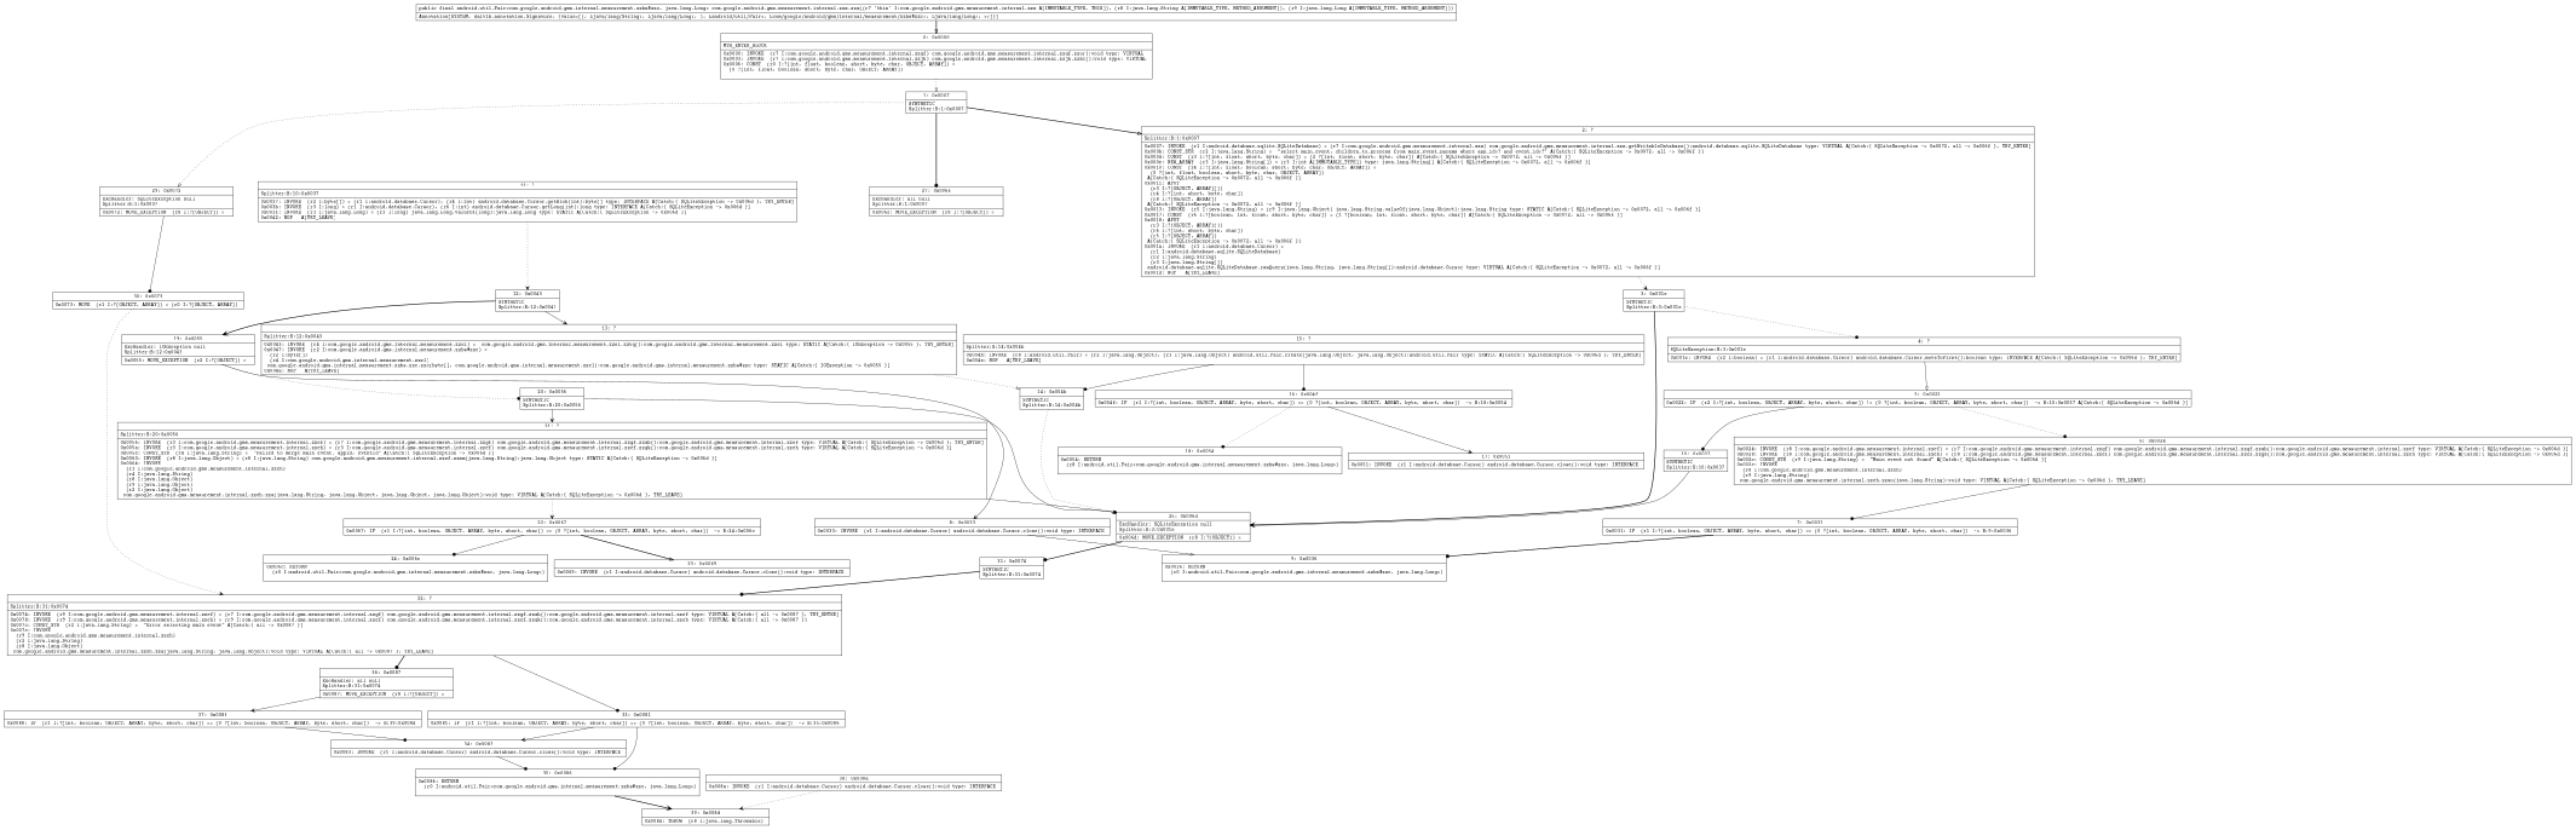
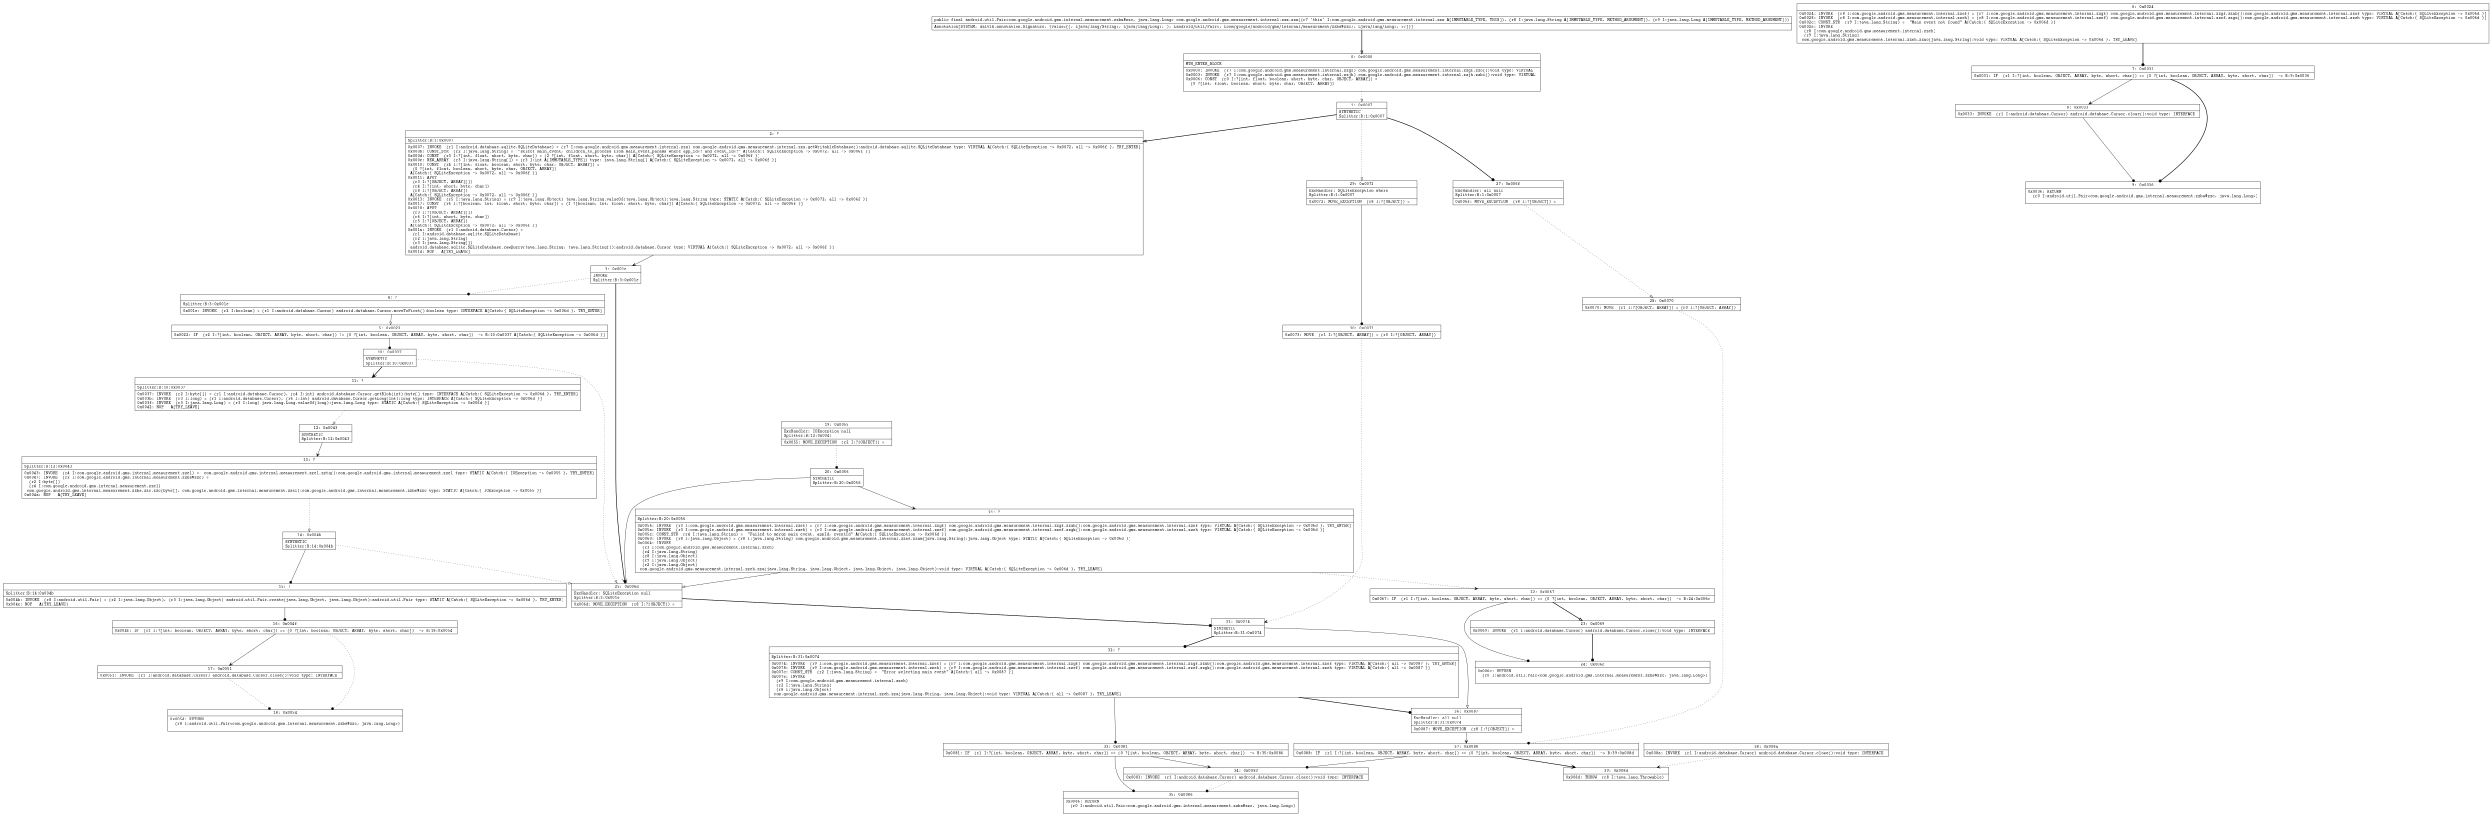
  digraph {
    fontname="Courier Prime"
    node [fontname="Courier Prime" shape=record]
    edge [arrowhead=dot fontname="Courier Prime" style=solid]
    n1 [label="{0\:\ 0x0000|MTH_ENTER_BLOCK\l|0x0000: INVOKE  (r7 I:com.google.android.gms.measurement.internal.zzgf) com.google.android.gms.measurement.internal.zzgf.zzo():void type: VIRTUAL \l0x0003: INVOKE  (r7 I:com.google.android.gms.measurement.internal.zzjh) com.google.android.gms.measurement.internal.zzjh.zzbi():void type: VIRTUAL \l0x0006: CONST  (r0 I:?[int, float, boolean, short, byte, char, OBJECT, ARRAY]) = \l  (0 ?[int, float, boolean, short, byte, char, OBJECT, ARRAY])\l \l}"]
    n2 [label="{1\:\ 0x0007|SYNTHETIC\lSplitter:B:1:0x0007\l}"]
    n3 [label="{2\:\ ?|Splitter:B:1:0x0007\l|0x0007: INVOKE  (r1 I:android.database.sqlite.SQLiteDatabase) = (r7 I:com.google.android.gms.measurement.internal.zzx) com.google.android.gms.measurement.internal.zzx.getWritableDatabase():android.database.sqlite.SQLiteDatabase type: VIRTUAL A[Catch:\{ SQLiteException \-\> 0x0072, all \-\> 0x006f \}, TRY_ENTER]\l0x000b: CONST_STR  (r2 I:java.lang.String) =  \"select main_event, children_to_process from main_event_params where app_id=? and event_id=?\" A[Catch:\{ SQLiteException \-\> 0x0072, all \-\> 0x006f \}]\l0x000d: CONST  (r3 I:?[int, float, short, byte, char]) = (2 ?[int, float, short, byte, char]) A[Catch:\{ SQLiteException \-\> 0x0072, all \-\> 0x006f \}]\l0x000e: NEW_ARRAY  (r3 I:java.lang.String[]) = (r3 I:int A[IMMUTABLE_TYPE]) type: java.lang.String[] A[Catch:\{ SQLiteException \-\> 0x0072, all \-\> 0x006f \}]\l0x0010: CONST  (r4 I:?[int, float, boolean, short, byte, char, OBJECT, ARRAY]) = \l  (0 ?[int, float, boolean, short, byte, char, OBJECT, ARRAY])\l A[Catch:\{ SQLiteException \-\> 0x0072, all \-\> 0x006f \}]\l0x0011: APUT  \l  (r3 I:?[OBJECT, ARRAY][])\l  (r4 I:?[int, short, byte, char])\l  (r8 I:?[OBJECT, ARRAY])\l A[Catch:\{ SQLiteException \-\> 0x0072, all \-\> 0x006f \}]\l0x0013: INVOKE  (r5 I:java.lang.String) = (r9 I:java.lang.Object) java.lang.String.valueOf(java.lang.Object):java.lang.String type: STATIC A[Catch:\{ SQLiteException \-\> 0x0072, all \-\> 0x006f \}]\l0x0017: CONST  (r6 I:?[boolean, int, float, short, byte, char]) = (1 ?[boolean, int, float, short, byte, char]) A[Catch:\{ SQLiteException \-\> 0x0072, all \-\> 0x006f \}]\l0x0018: APUT  \l  (r3 I:?[OBJECT, ARRAY][])\l  (r6 I:?[int, short, byte, char])\l  (r5 I:?[OBJECT, ARRAY])\l A[Catch:\{ SQLiteException \-\> 0x0072, all \-\> 0x006f \}]\l0x001a: INVOKE  (r1 I:android.database.Cursor) = \l  (r1 I:android.database.sqlite.SQLiteDatabase)\l  (r2 I:java.lang.String)\l  (r3 I:java.lang.String[])\l android.database.sqlite.SQLiteDatabase.rawQuery(java.lang.String, java.lang.String[]):android.database.Cursor type: VIRTUAL A[Catch:\{ SQLiteException \-\> 0x0072, all \-\> 0x006f \}]\l0x001d: NOP   A[TRY_LEAVE]\l}"]
    n4 [label="{27\:\ 0x006f|ExcHandler: all null\lSplitter:B:1:0x0007\l|0x006f: MOVE_EXCEPTION  (r8 I:?[OBJECT]) =  \l}"]
-   n5 [label="{29\:\ 0x0072|ExcHandler: SQLiteException null\lSplitter:B:1:0x0007\l|0x0072: MOVE_EXCEPTION  (r8 I:?[OBJECT]) =  \l}"]
-   n6 [label="{3\:\ 0x001e|SYNTHETIC\lSplitter:B:3:0x001e\l}"]
+   n5 [label="{29\:\ 0x0072|ExcHandler: SQLiteException where\lSplitter:B:1:0x0007\l|0x0072: MOVE_EXCEPTION  (r8 I:?[OBJECT]) =  \l}"]
+   n6 [label="{3\:\ 0x001e|INVOKE\lSplitter:B:3:0x001e\l}"]
+   n7 [label="{28\:\ 0x0070|0x0070: MOVE  (r1 I:?[OBJECT, ARRAY]) = (r0 I:?[OBJECT, ARRAY]) \l}"]
    n8 [label="{30\:\ 0x0073|0x0073: MOVE  (r1 I:?[OBJECT, ARRAY]) = (r0 I:?[OBJECT, ARRAY]) \l}"]
-   n9 [label="{4\:\ ?|SQLiteException:B:3:0x001e\l|0x001e: INVOKE  (r2 I:boolean) = (r1 I:android.database.Cursor) android.database.Cursor.moveToFirst():boolean type: INTERFACE A[Catch:\{ SQLiteException \-\> 0x006d \}, TRY_ENTER]\l}"]
+   n9 [label="{4\:\ ?|Splitter:B:3:0x001e\l|0x001e: INVOKE  (r2 I:boolean) = (r1 I:android.database.Cursor) android.database.Cursor.moveToFirst():boolean type: INTERFACE A[Catch:\{ SQLiteException \-\> 0x006d \}, TRY_ENTER]\l}"]
    n10 [label="{25\:\ 0x006d|ExcHandler: SQLiteException null\lSplitter:B:3:0x001e\l|0x006d: MOVE_EXCEPTION  (r8 I:?[OBJECT]) =  \l}"]
    n11 [label="{5\:\ 0x0022|0x0022: IF  (r2 I:?[int, boolean, OBJECT, ARRAY, byte, short, char]) != (0 ?[int, boolean, OBJECT, ARRAY, byte, short, char])  \-\> B:10:0x0037 A[Catch:\{ SQLiteException \-\> 0x006d \}]\l}"]
    n12 [label="{31\:\ 0x0074|SYNTHETIC\lSplitter:B:31:0x0074\l}"]
    n13 [label="{6\:\ 0x0024|0x0024: INVOKE  (r8 I:com.google.android.gms.measurement.internal.zzef) = (r7 I:com.google.android.gms.measurement.internal.zzgf) com.google.android.gms.measurement.internal.zzgf.zzab():com.google.android.gms.measurement.internal.zzef type: VIRTUAL A[Catch:\{ SQLiteException \-\> 0x006d \}]\l0x0028: INVOKE  (r8 I:com.google.android.gms.measurement.internal.zzeh) = (r8 I:com.google.android.gms.measurement.internal.zzef) com.google.android.gms.measurement.internal.zzef.zzgs():com.google.android.gms.measurement.internal.zzeh type: VIRTUAL A[Catch:\{ SQLiteException \-\> 0x006d \}]\l0x002c: CONST_STR  (r9 I:java.lang.String) =  \"Main event not found\" A[Catch:\{ SQLiteException \-\> 0x006d \}]\l0x002e: INVOKE  \l  (r8 I:com.google.android.gms.measurement.internal.zzeh)\l  (r9 I:java.lang.String)\l com.google.android.gms.measurement.internal.zzeh.zzao(java.lang.String):void type: VIRTUAL A[Catch:\{ SQLiteException \-\> 0x006d \}, TRY_LEAVE]\l}"]
    n14 [label="{10\:\ 0x0037|SYNTHETIC\lSplitter:B:10:0x0037\l}"]
    n15 [label="{7\:\ 0x0031|0x0031: IF  (r1 I:?[int, boolean, OBJECT, ARRAY, byte, short, char]) == (0 ?[int, boolean, OBJECT, ARRAY, byte, short, char])  \-\> B:9:0x0036 \l}"]
    n16 [label="{11\:\ ?|Splitter:B:10:0x0037\l|0x0037: INVOKE  (r2 I:byte[]) = (r1 I:android.database.Cursor), (r4 I:int) android.database.Cursor.getBlob(int):byte[] type: INTERFACE A[Catch:\{ SQLiteException \-\> 0x006d \}, TRY_ENTER]\l0x003b: INVOKE  (r3 I:long) = (r1 I:android.database.Cursor), (r6 I:int) android.database.Cursor.getLong(int):long type: INTERFACE A[Catch:\{ SQLiteException \-\> 0x006d \}]\l0x003f: INVOKE  (r3 I:java.lang.Long) = (r3 I:long) java.lang.Long.valueOf(long):java.lang.Long type: STATIC A[Catch:\{ SQLiteException \-\> 0x006d \}]\l0x0042: NOP   A[TRY_LEAVE]\l}"]
    n17 [label="{8\:\ 0x0033|0x0033: INVOKE  (r1 I:android.database.Cursor) android.database.Cursor.close():void type: INTERFACE \l}"]
    n18 [label="{9\:\ 0x0036|0x0036: RETURN  \l  (r0 I:android.util.Pair\<com.google.android.gms.internal.measurement.zzbs$zzc, java.lang.Long\>)\l \l}"]
    n19 [label="{12\:\ 0x0043|SYNTHETIC\lSplitter:B:12:0x0043\l}"]
    n20 [label="{13\:\ ?|Splitter:B:12:0x0043\l|0x0043: INVOKE  (r4 I:com.google.android.gms.internal.measurement.zzel) =  com.google.android.gms.internal.measurement.zzel.zztq():com.google.android.gms.internal.measurement.zzel type: STATIC A[Catch:\{ IOException \-\> 0x0055 \}, TRY_ENTER]\l0x0047: INVOKE  (r2 I:com.google.android.gms.internal.measurement.zzbs$zzc) = \l  (r2 I:byte[])\l  (r4 I:com.google.android.gms.internal.measurement.zzel)\l com.google.android.gms.internal.measurement.zzbs.zzc.zzc(byte[], com.google.android.gms.internal.measurement.zzel):com.google.android.gms.internal.measurement.zzbs$zzc type: STATIC A[Catch:\{ IOException \-\> 0x0055 \}]\l0x004a: NOP   A[TRY_LEAVE]\l}"]
    n21 [label="{19\:\ 0x0055|ExcHandler: IOException null\lSplitter:B:12:0x0043\l|0x0055: MOVE_EXCEPTION  (r2 I:?[OBJECT]) =  \l}"]
    n22 [label="{14\:\ 0x004b|SYNTHETIC\lSplitter:B:14:0x004b\l}"]
    n23 [label="{20\:\ 0x0056|SYNTHETIC\lSplitter:B:20:0x0056\l}"]
    n24 [label="{15\:\ ?|Splitter:B:14:0x004b\l|0x004b: INVOKE  (r8 I:android.util.Pair) = (r2 I:java.lang.Object), (r3 I:java.lang.Object) android.util.Pair.create(java.lang.Object, java.lang.Object):android.util.Pair type: STATIC A[Catch:\{ SQLiteException \-\> 0x006d \}, TRY_ENTER]\l0x004e: NOP   A[TRY_LEAVE]\l}"]
    n25 [label="{16\:\ 0x004f|0x004f: IF  (r1 I:?[int, boolean, OBJECT, ARRAY, byte, short, char]) == (0 ?[int, boolean, OBJECT, ARRAY, byte, short, char])  \-\> B:18:0x0054 \l}"]
    n26 [label="{17\:\ 0x0051|0x0051: INVOKE  (r1 I:android.database.Cursor) android.database.Cursor.close():void type: INTERFACE \l}"]
    n27 [label="{18\:\ 0x0054|0x0054: RETURN  \l  (r8 I:android.util.Pair\<com.google.android.gms.internal.measurement.zzbs$zzc, java.lang.Long\>)\l \l}"]
    n28 [label="{21\:\ ?|Splitter:B:20:0x0056\l|0x0056: INVOKE  (r3 I:com.google.android.gms.measurement.internal.zzef) = (r7 I:com.google.android.gms.measurement.internal.zzgf) com.google.android.gms.measurement.internal.zzgf.zzab():com.google.android.gms.measurement.internal.zzef type: VIRTUAL A[Catch:\{ SQLiteException \-\> 0x006d \}, TRY_ENTER]\l0x005a: INVOKE  (r3 I:com.google.android.gms.measurement.internal.zzeh) = (r3 I:com.google.android.gms.measurement.internal.zzef) com.google.android.gms.measurement.internal.zzef.zzgk():com.google.android.gms.measurement.internal.zzeh type: VIRTUAL A[Catch:\{ SQLiteException \-\> 0x006d \}]\l0x005e: CONST_STR  (r4 I:java.lang.String) =  \"Failed to merge main event. appId, eventId\" A[Catch:\{ SQLiteException \-\> 0x006d \}]\l0x0060: INVOKE  (r8 I:java.lang.Object) = (r8 I:java.lang.String) com.google.android.gms.measurement.internal.zzef.zzam(java.lang.String):java.lang.Object type: STATIC A[Catch:\{ SQLiteException \-\> 0x006d \}]\l0x0064: INVOKE  \l  (r3 I:com.google.android.gms.measurement.internal.zzeh)\l  (r4 I:java.lang.String)\l  (r8 I:java.lang.Object)\l  (r9 I:java.lang.Object)\l  (r2 I:java.lang.Object)\l com.google.android.gms.measurement.internal.zzeh.zza(java.lang.String, java.lang.Object, java.lang.Object, java.lang.Object):void type: VIRTUAL A[Catch:\{ SQLiteException \-\> 0x006d \}, TRY_LEAVE]\l}"]
    n29 [label="{22\:\ 0x0067|0x0067: IF  (r1 I:?[int, boolean, OBJECT, ARRAY, byte, short, char]) == (0 ?[int, boolean, OBJECT, ARRAY, byte, short, char])  \-\> B:24:0x006c \l}"]
    n30 [label="{23\:\ 0x0069|0x0069: INVOKE  (r1 I:android.database.Cursor) android.database.Cursor.close():void type: INTERFACE \l}"]
    n31 [label="{24\:\ 0x006c|0x006c: RETURN  \l  (r0 I:android.util.Pair\<com.google.android.gms.internal.measurement.zzbs$zzc, java.lang.Long\>)\l \l}"]
    n32 [label="{32\:\ ?|Splitter:B:31:0x0074\l|0x0074: INVOKE  (r9 I:com.google.android.gms.measurement.internal.zzef) = (r7 I:com.google.android.gms.measurement.internal.zzgf) com.google.android.gms.measurement.internal.zzgf.zzab():com.google.android.gms.measurement.internal.zzef type: VIRTUAL A[Catch:\{ all \-\> 0x0087 \}, TRY_ENTER]\l0x0078: INVOKE  (r9 I:com.google.android.gms.measurement.internal.zzeh) = (r9 I:com.google.android.gms.measurement.internal.zzef) com.google.android.gms.measurement.internal.zzef.zzgk():com.google.android.gms.measurement.internal.zzeh type: VIRTUAL A[Catch:\{ all \-\> 0x0087 \}]\l0x007c: CONST_STR  (r2 I:java.lang.String) =  \"Error selecting main event\" A[Catch:\{ all \-\> 0x0087 \}]\l0x007e: INVOKE  \l  (r9 I:com.google.android.gms.measurement.internal.zzeh)\l  (r2 I:java.lang.String)\l  (r8 I:java.lang.Object)\l com.google.android.gms.measurement.internal.zzeh.zza(java.lang.String, java.lang.Object):void type: VIRTUAL A[Catch:\{ all \-\> 0x0087 \}, TRY_LEAVE]\l}"]
    n33 [label="{36\:\ 0x0087|ExcHandler: all null\lSplitter:B:31:0x0074\l|0x0087: MOVE_EXCEPTION  (r8 I:?[OBJECT]) =  \l}"]
    n34 [label="{37\:\ 0x0088|0x0088: IF  (r1 I:?[int, boolean, OBJECT, ARRAY, byte, short, char]) == (0 ?[int, boolean, OBJECT, ARRAY, byte, short, char])  \-\> B:39:0x008d \l}"]
    n35 [label="{34\:\ 0x0083|0x0083: INVOKE  (r1 I:android.database.Cursor) android.database.Cursor.close():void type: INTERFACE \l}"]
    n36 [label="{39\:\ 0x008d|0x008d: THROW  (r8 I:java.lang.Throwable) \l}"]
    n37 [label="{33\:\ 0x0081|0x0081: IF  (r1 I:?[int, boolean, OBJECT, ARRAY, byte, short, char]) == (0 ?[int, boolean, OBJECT, ARRAY, byte, short, char])  \-\> B:35:0x0086 \l}"]
    n38 [label="{35\:\ 0x0086|0x0086: RETURN  \l  (r0 I:android.util.Pair\<com.google.android.gms.internal.measurement.zzbs$zzc, java.lang.Long\>)\l \l}"]
    n39 [label="{38\:\ 0x008a|0x008a: INVOKE  (r1 I:android.database.Cursor) android.database.Cursor.close():void type: INTERFACE \l}"]
    n40 [label="{public final android.util.Pair\<com.google.android.gms.internal.measurement.zzbs$zzc, java.lang.Long\> com.google.android.gms.measurement.internal.zzx.zza((r7 'this' I:com.google.android.gms.measurement.internal.zzx A[IMMUTABLE_TYPE, THIS]), (r8 I:java.lang.String A[IMMUTABLE_TYPE, METHOD_ARGUMENT]), (r9 I:java.lang.Long A[IMMUTABLE_TYPE, METHOD_ARGUMENT]))  | Annotation[SYSTEM, dalvik.annotation.Signature, \{value=[(, Ljava\/lang\/String;, Ljava\/lang\/Long;, ), Landroid\/util\/Pair\<, Lcom\/google\/android\/gms\/internal\/measurement\/zzbs$zzc;, Ljava\/lang\/Long;, \>;]\}]\l}"]
    n1 -> n2 [arrowhead=onormal style=dotted]
    n2 -> n3 [arrowhead=onormal style=bold]
    n2 -> n4 [style=bold]
    n2 -> n5 [arrowhead=onormal style=dotted]
-   n3 -> n6 [arrowhead=vee style=dotted]
+   n3 -> n6 [arrowhead=vee]
+   n4 -> n7 [arrowhead=onormal style=dotted]
    n5 -> n8
    n6 -> n9 [style=dotted]
    n6 -> n10 [arrowhead=vee style=bold]
-   n8 -> n32 [arrowhead=vee style=dotted]
+   n7 -> n34 [style=dotted]
+   n8 -> n12 [arrowhead=vee style=dotted]
    n9 -> n11 [arrowhead=onormal]
    n10 -> n12 [style=bold]
-   n11 -> n13 [style=dotted]
    n11 -> n14
    n12 -> n32 [style=bold]
-   n13 -> n15
-   n14 -> n10 [arrowhead=onormal]
-   n21 -> n17 [arrowhead=vee]
+   n12 -> n33 [arrowhead=onormal]
+   n13 -> n15 [style=bold]
+   n14 -> n10 [arrowhead=onormal style=dotted]
+   n14 -> n16 [arrowhead=vee style=bold]
+   n15 -> n17 [arrowhead=vee]
    n15 -> n18 [style=bold]
-   n16 -> n19 [arrowhead=vee style=dotted]
-   n17 -> n18 [arrowhead=onormal]
+   n16 -> n19 [arrowhead=onormal style=dotted]
+   n17 -> n18
    n19 -> n20 [arrowhead=vee]
-   n19 -> n21 [arrowhead=vee style=bold]
    n20 -> n22 [arrowhead=onormal style=dotted]
    n21 -> n23 [style=dotted]
-   n22 -> n10 [style=dotted]
-   n24 -> n22
+   n22 -> n10 [arrowhead=onormal style=dotted]
+   n22 -> n24
    n23 -> n10 [arrowhead=vee]
    n23 -> n28 [arrowhead=vee]
    n24 -> n25
    n25 -> n26 [arrowhead=vee]
    n25 -> n27 [style=dotted]
+   n26 -> n27 [style=dotted]
    n28 -> n10 [arrowhead=onormal]
    n28 -> n29 [arrowhead=vee style=dotted]
    n29 -> n30 [arrowhead=onormal style=bold]
    n29 -> n31
+   n30 -> n31 [style=bold]
    n32 -> n33 [style=bold]
    n32 -> n37
    n33 -> n34 [arrowhead=vee]
    n34 -> n35
-   n38 -> n36 [arrowhead=vee style=bold]
-   n35 -> n38
+   n34 -> n36 [arrowhead=vee style=bold]
+   n35 -> n38 [style=dotted]
    n37 -> n35 [arrowhead=vee]
    n37 -> n38
    n39 -> n36 [arrowhead=vee style=dotted]
    n40 -> n1 [arrowhead=onormal style=bold]
  }
